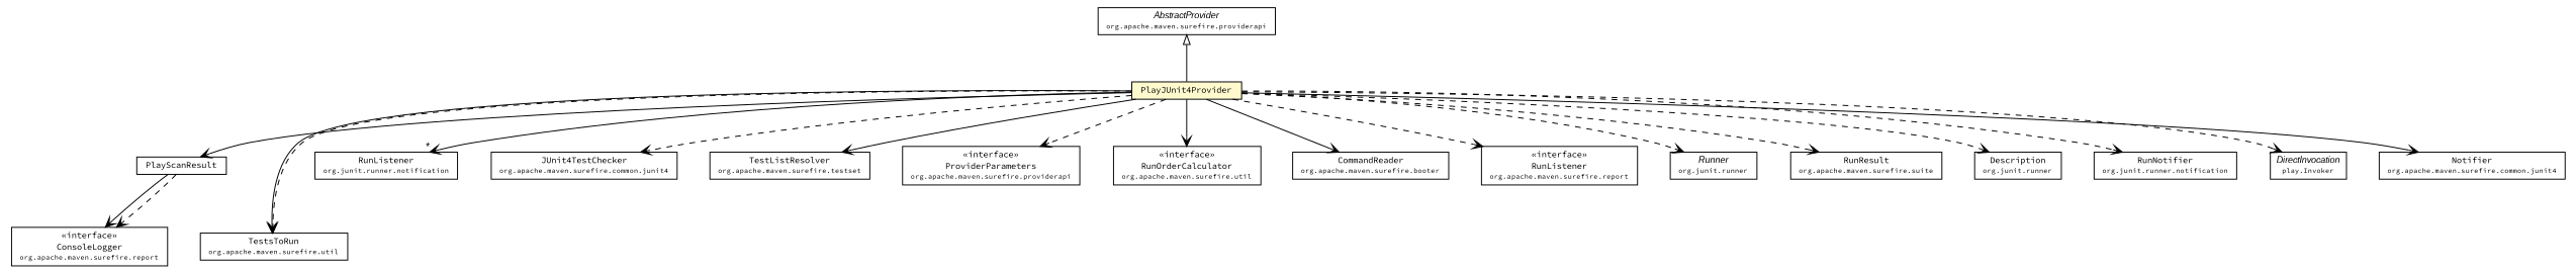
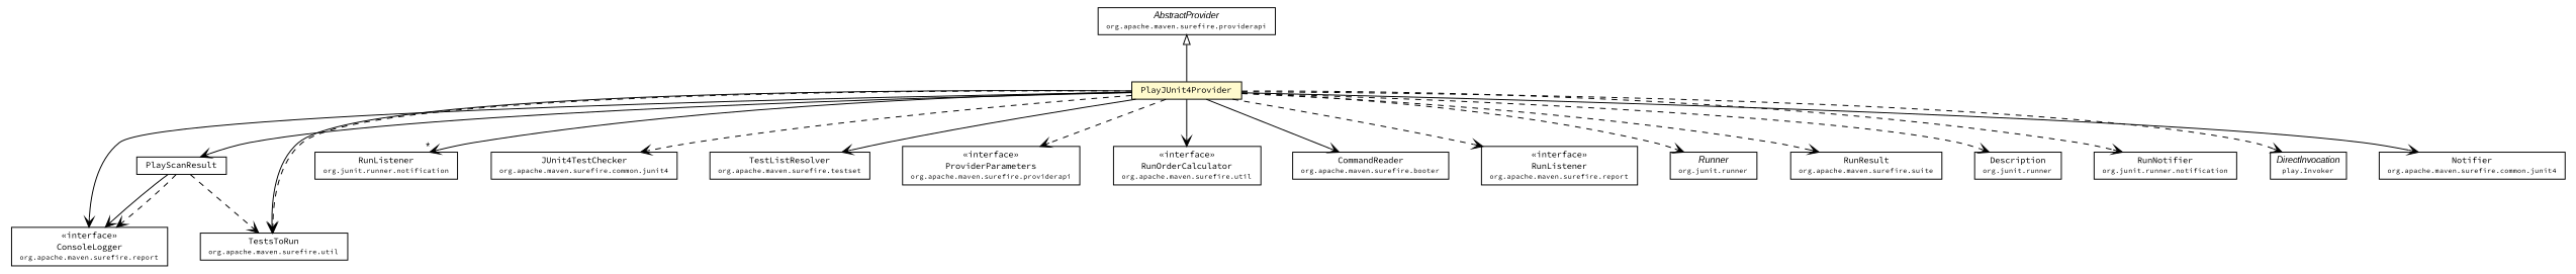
  digraph {
    fontname="Source Code Pro"
    nodesep=0.25
    ranksep=0.5
    node [fontcolor=black fontname="Source Code Pro" fontsize=9.0 shape=plaintext]
    edge [arrowhead=open color=black fontcolor=black fontname="Source Code Pro" fontsize=10.0 headport=p labelfontname=arial labelfontsize=10 tailport=p style=dashed]
    n1 [label=<<table title="com.google.code.play.surefire.junit4.PlayScanResult" border="0" cellborder="1" cellspacing="0" cellpadding="2" port="p" href="./PlayScanResult.html"> 		<tr><td><table border="0" cellspacing="0" cellpadding="1"> <tr><td align="center" balign="center"> PlayScanResult </td></tr> 		</table></td></tr> 		</table>>]
    n2 [label=<<table title="org.apache.maven.surefire.report.ConsoleLogger" border="0" cellborder="1" cellspacing="0" cellpadding="2" port="p" href="http://play1-maven-plugin.github.io/external-apidocs/org/apache/maven/surefire/surefire-api/2.19.1/org/apache/maven/surefire/report/ConsoleLogger.html"> 		<tr><td><table border="0" cellspacing="0" cellpadding="1"> <tr><td align="center" balign="center"> &#171;interface&#187; </td></tr> <tr><td align="center" balign="center"> ConsoleLogger </td></tr> <tr><td align="center" balign="center"><font point-size="7.0"> org.apache.maven.surefire.report </font></td></tr> 		</table></td></tr> 		</table>>]
    n3 [label=<<table title="org.apache.maven.surefire.util.TestsToRun" border="0" cellborder="1" cellspacing="0" cellpadding="2" port="p" href="http://play1-maven-plugin.github.io/external-apidocs/org/apache/maven/surefire/surefire-api/2.19.1/org/apache/maven/surefire/util/TestsToRun.html"> 		<tr><td><table border="0" cellspacing="0" cellpadding="1"> <tr><td align="center" balign="center"> TestsToRun </td></tr> <tr><td align="center" balign="center"><font point-size="7.0"> org.apache.maven.surefire.util </font></td></tr> 		</table></td></tr> 		</table>>]
    n4 [label=<<table title="com.google.code.play.surefire.junit4.PlayJUnit4Provider" border="0" cellborder="1" cellspacing="0" cellpadding="2" port="p" bgcolor="lemonChiffon" href="./PlayJUnit4Provider.html"> 		<tr><td><table border="0" cellspacing="0" cellpadding="1"> <tr><td align="center" balign="center"> PlayJUnit4Provider </td></tr> 		</table></td></tr> 		</table>>]
    n5 [label=<<table title="org.junit.runner.notification.RunListener" border="0" cellborder="1" cellspacing="0" cellpadding="2" port="p" href="http://junit.sourceforge.net/javadoc_40/org/junit/runner/notification/RunListener.html"> 		<tr><td><table border="0" cellspacing="0" cellpadding="1"> <tr><td align="center" balign="center"> RunListener </td></tr> <tr><td align="center" balign="center"><font point-size="7.0"> org.junit.runner.notification </font></td></tr> 		</table></td></tr> 		</table>>]
    n6 [label=<<table title="org.apache.maven.surefire.common.junit4.JUnit4TestChecker" border="0" cellborder="1" cellspacing="0" cellpadding="2" port="p"> 		<tr><td><table border="0" cellspacing="0" cellpadding="1"> <tr><td align="center" balign="center"> JUnit4TestChecker </td></tr> <tr><td align="center" balign="center"><font point-size="7.0"> org.apache.maven.surefire.common.junit4 </font></td></tr> 		</table></td></tr> 		</table>>]
    n7 [label=<<table title="org.apache.maven.surefire.testset.TestListResolver" border="0" cellborder="1" cellspacing="0" cellpadding="2" port="p" href="http://play1-maven-plugin.github.io/external-apidocs/org/apache/maven/surefire/surefire-api/2.19.1/org/apache/maven/surefire/testset/TestListResolver.html"> 		<tr><td><table border="0" cellspacing="0" cellpadding="1"> <tr><td align="center" balign="center"> TestListResolver </td></tr> <tr><td align="center" balign="center"><font point-size="7.0"> org.apache.maven.surefire.testset </font></td></tr> 		</table></td></tr> 		</table>>]
    n8 [label=<<table title="org.apache.maven.surefire.providerapi.ProviderParameters" border="0" cellborder="1" cellspacing="0" cellpadding="2" port="p" href="http://play1-maven-plugin.github.io/external-apidocs/org/apache/maven/surefire/surefire-api/2.19.1/org/apache/maven/surefire/providerapi/ProviderParameters.html"> 		<tr><td><table border="0" cellspacing="0" cellpadding="1"> <tr><td align="center" balign="center"> &#171;interface&#187; </td></tr> <tr><td align="center" balign="center"> ProviderParameters </td></tr> <tr><td align="center" balign="center"><font point-size="7.0"> org.apache.maven.surefire.providerapi </font></td></tr> 		</table></td></tr> 		</table>>]
    n9 [label=<<table title="org.apache.maven.surefire.util.RunOrderCalculator" border="0" cellborder="1" cellspacing="0" cellpadding="2" port="p" href="http://play1-maven-plugin.github.io/external-apidocs/org/apache/maven/surefire/surefire-api/2.19.1/org/apache/maven/surefire/util/RunOrderCalculator.html"> 		<tr><td><table border="0" cellspacing="0" cellpadding="1"> <tr><td align="center" balign="center"> &#171;interface&#187; </td></tr> <tr><td align="center" balign="center"> RunOrderCalculator </td></tr> <tr><td align="center" balign="center"><font point-size="7.0"> org.apache.maven.surefire.util </font></td></tr> 		</table></td></tr> 		</table>>]
    n10 [label=<<table title="org.apache.maven.surefire.booter.CommandReader" border="0" cellborder="1" cellspacing="0" cellpadding="2" port="p" href="http://play1-maven-plugin.github.io/external-apidocs/org/apache/maven/surefire/surefire-api/2.19.1/org/apache/maven/surefire/booter/CommandReader.html"> 		<tr><td><table border="0" cellspacing="0" cellpadding="1"> <tr><td align="center" balign="center"> CommandReader </td></tr> <tr><td align="center" balign="center"><font point-size="7.0"> org.apache.maven.surefire.booter </font></td></tr> 		</table></td></tr> 		</table>>]
    n11 [label=<<table title="org.apache.maven.surefire.report.RunListener" border="0" cellborder="1" cellspacing="0" cellpadding="2" port="p" href="http://play1-maven-plugin.github.io/external-apidocs/org/apache/maven/surefire/surefire-api/2.19.1/org/apache/maven/surefire/report/RunListener.html"> 		<tr><td><table border="0" cellspacing="0" cellpadding="1"> <tr><td align="center" balign="center"> &#171;interface&#187; </td></tr> <tr><td align="center" balign="center"> RunListener </td></tr> <tr><td align="center" balign="center"><font point-size="7.0"> org.apache.maven.surefire.report </font></td></tr> 		</table></td></tr> 		</table>>]
    n12 [label=<<table title="org.junit.runner.Runner" border="0" cellborder="1" cellspacing="0" cellpadding="2" port="p" href="http://junit.sourceforge.net/javadoc_40/org/junit/runner/Runner.html"> 		<tr><td><table border="0" cellspacing="0" cellpadding="1"> <tr><td align="center" balign="center"><font face="arial italic"> Runner </font></td></tr> <tr><td align="center" balign="center"><font point-size="7.0"> org.junit.runner </font></td></tr> 		</table></td></tr> 		</table>>]
    n13 [label=<<table title="org.apache.maven.surefire.suite.RunResult" border="0" cellborder="1" cellspacing="0" cellpadding="2" port="p" href="http://play1-maven-plugin.github.io/external-apidocs/org/apache/maven/surefire/surefire-api/2.19.1/org/apache/maven/surefire/suite/RunResult.html"> 		<tr><td><table border="0" cellspacing="0" cellpadding="1"> <tr><td align="center" balign="center"> RunResult </td></tr> <tr><td align="center" balign="center"><font point-size="7.0"> org.apache.maven.surefire.suite </font></td></tr> 		</table></td></tr> 		</table>>]
    n14 [label=<<table title="org.junit.runner.Description" border="0" cellborder="1" cellspacing="0" cellpadding="2" port="p" href="http://junit.sourceforge.net/javadoc_40/org/junit/runner/Description.html"> 		<tr><td><table border="0" cellspacing="0" cellpadding="1"> <tr><td align="center" balign="center"> Description </td></tr> <tr><td align="center" balign="center"><font point-size="7.0"> org.junit.runner </font></td></tr> 		</table></td></tr> 		</table>>]
    n15 [label=<<table title="org.junit.runner.notification.RunNotifier" border="0" cellborder="1" cellspacing="0" cellpadding="2" port="p" href="http://junit.sourceforge.net/javadoc_40/org/junit/runner/notification/RunNotifier.html"> 		<tr><td><table border="0" cellspacing="0" cellpadding="1"> <tr><td align="center" balign="center"> RunNotifier </td></tr> <tr><td align="center" balign="center"><font point-size="7.0"> org.junit.runner.notification </font></td></tr> 		</table></td></tr> 		</table>>]
    n16 [label=<<table title="play.Invoker.DirectInvocation" border="0" cellborder="1" cellspacing="0" cellpadding="2" port="p"> 		<tr><td><table border="0" cellspacing="0" cellpadding="1"> <tr><td align="center" balign="center"><font face="arial italic"> DirectInvocation </font></td></tr> <tr><td align="center" balign="center"><font point-size="7.0"> play.Invoker </font></td></tr> 		</table></td></tr> 		</table>>]
    n17 [label=<<table title="org.apache.maven.surefire.common.junit4.Notifier" border="0" cellborder="1" cellspacing="0" cellpadding="2" port="p"> 		<tr><td><table border="0" cellspacing="0" cellpadding="1"> <tr><td align="center" balign="center"> Notifier </td></tr> <tr><td align="center" balign="center"><font point-size="7.0"> org.apache.maven.surefire.common.junit4 </font></td></tr> 		</table></td></tr> 		</table>>]
    n18 [label=<<table title="org.apache.maven.surefire.providerapi.AbstractProvider" border="0" cellborder="1" cellspacing="0" cellpadding="2" port="p" href="http://play1-maven-plugin.github.io/external-apidocs/org/apache/maven/surefire/surefire-api/2.19.1/org/apache/maven/surefire/providerapi/AbstractProvider.html"> 		<tr><td><table border="0" cellspacing="0" cellpadding="1"> <tr><td align="center" balign="center"><font face="arial italic"> AbstractProvider </font></td></tr> <tr><td align="center" balign="center"><font point-size="7.0"> org.apache.maven.surefire.providerapi </font></td></tr> 		</table></td></tr> 		</table>>]
    n1 -> n2 [style=""]
    n1 -> n2
+   n1 -> n3
    n4 -> n1 [style=""]
+   n4 -> n2 [style=""]
    n4 -> n3 [style=""]
    n4 -> n3
    n4 -> n5 [headlabel="*" style=""]
    n4 -> n6
    n4 -> n7 [style=""]
    n4 -> n8
    n4 -> n9 [style=""]
    n4 -> n10 [style=""]
    n4 -> n11
    n4 -> n12
    n4 -> n13
    n4 -> n14
    n4 -> n15
    n4 -> n16
    n4 -> n17 [style=solid]
    n18 -> n4 [arrowtail=empty dir=back fontsize=10 arrowhead="" color="" fontcolor="" style=""]
  }
